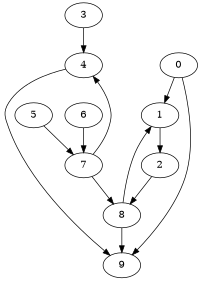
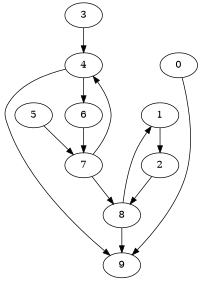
  digraph {
    0
    1
    9
    2
    8
    3
    4
    6
    5
    7
-   0 -> 1
    0 -> 9
    1 -> 2
    2 -> 8
    8 -> 1
    8 -> 9
    3 -> 4
    4 -> 9
+   4 -> 6
    6 -> 7
    5 -> 7
    7 -> 8
    7 -> 4
  }
